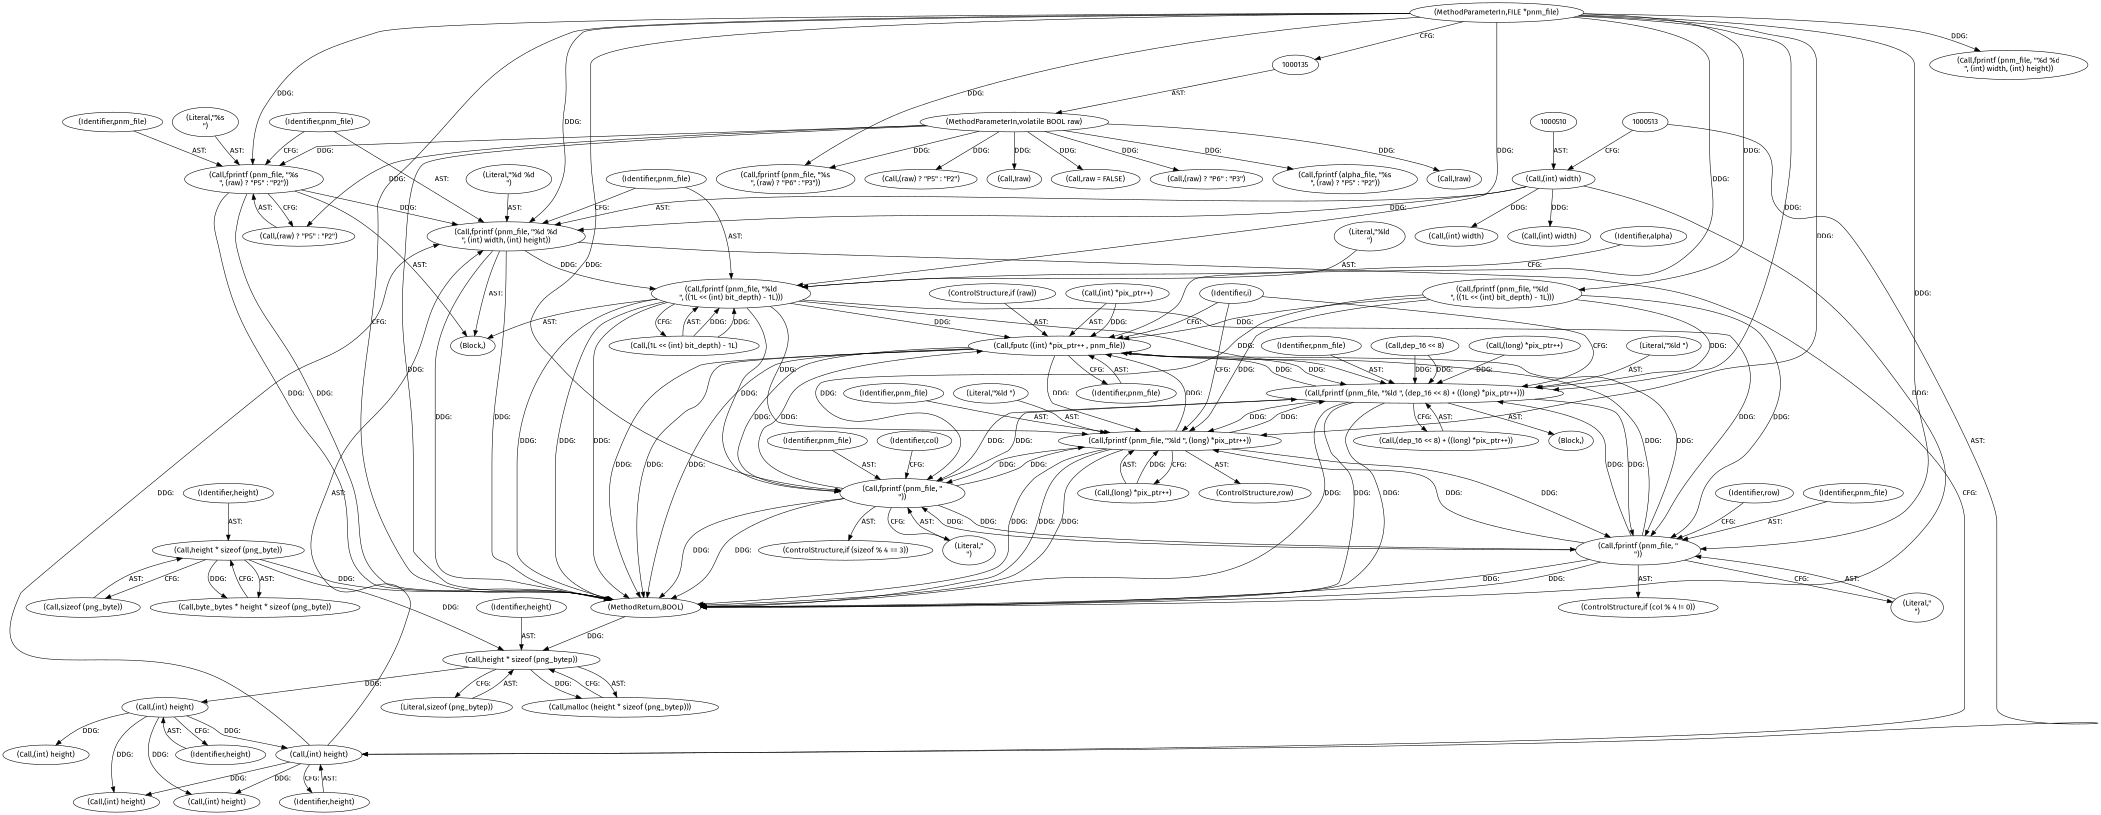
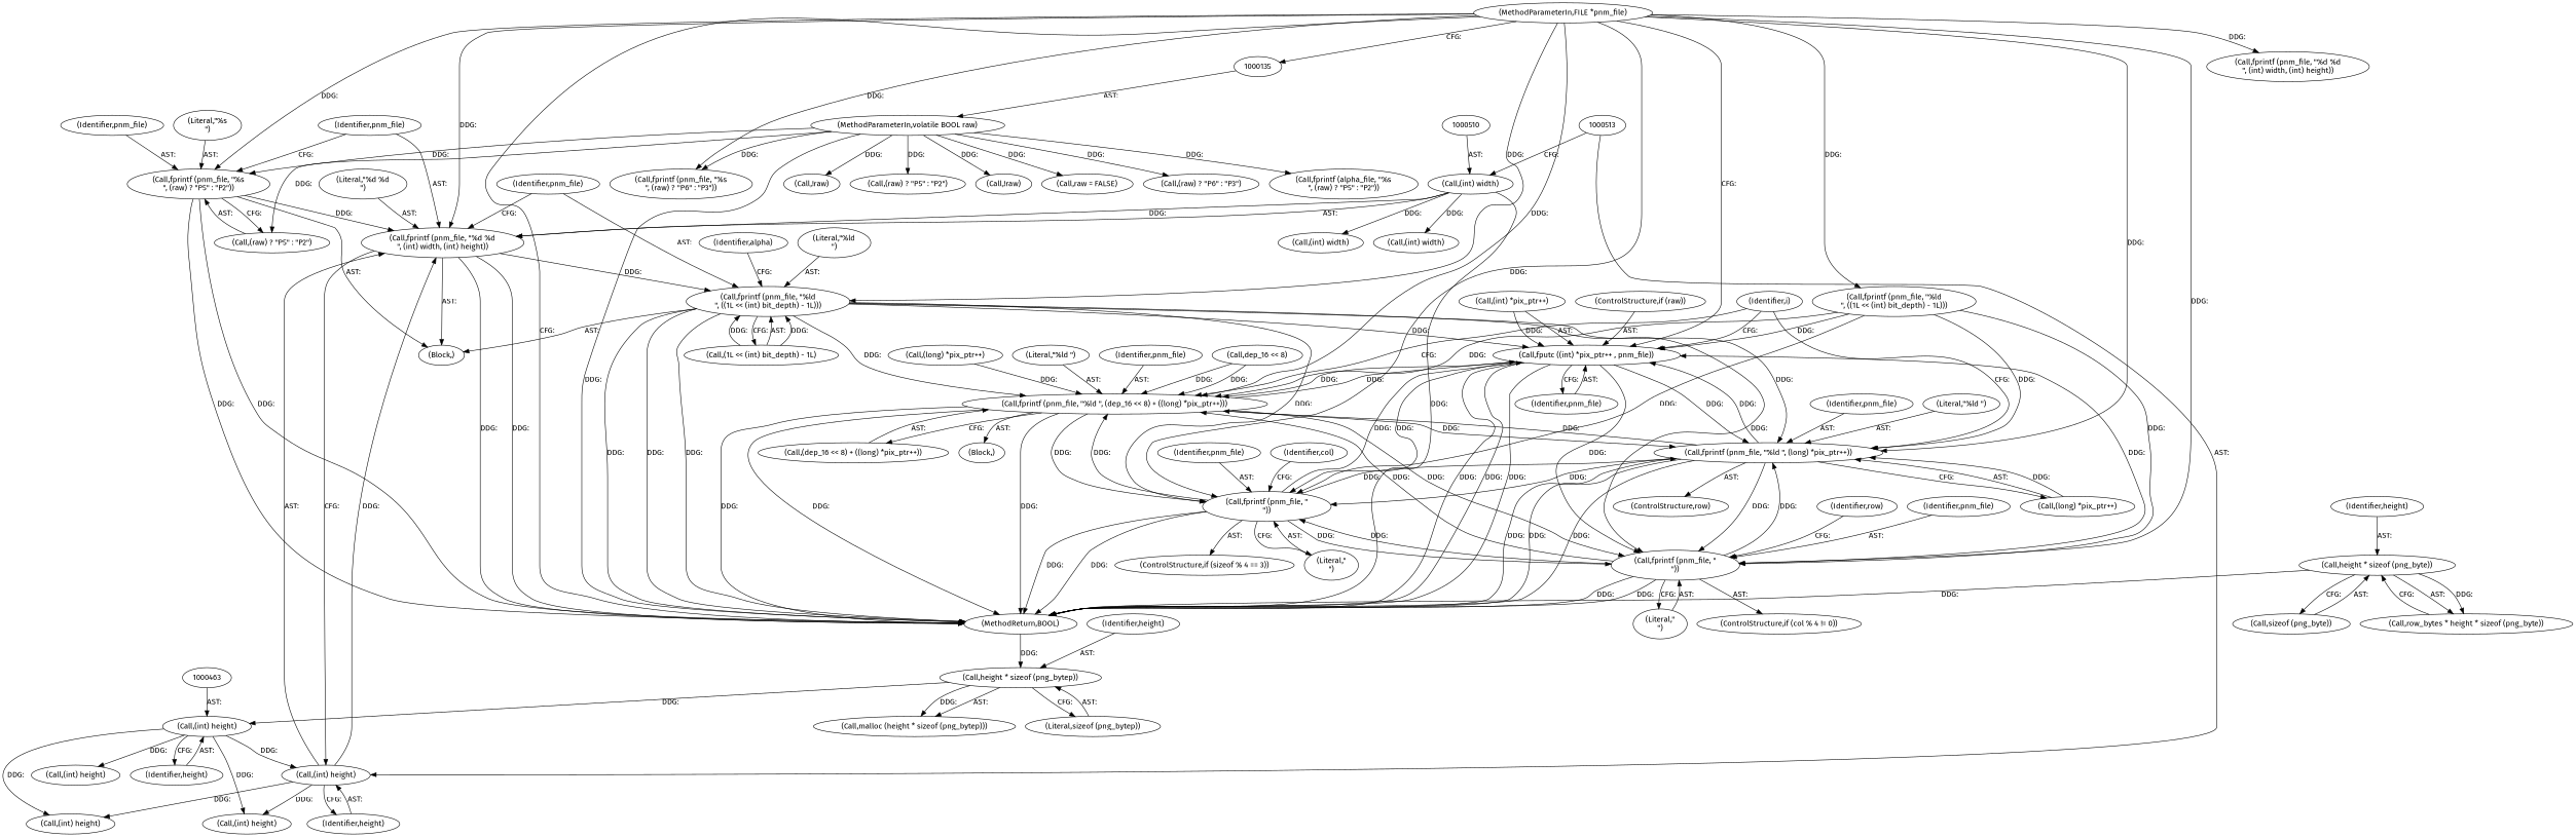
  digraph {
    fontname="Fira Sans"
    node [fontname="Fira Sans"]
    edge [fontname="Fira Sans"]
    n1 [label="(Call,fprintf (pnm_file, \"%d %d\n\", (int) width, (int) height))"]
    n2 [label="(Call,(int) height)"]
    n3 [label="(Call,fprintf (pnm_file, \"%ld\n\", ((1L << (int) bit_depth) - 1L)))"]
    n4 [label="(Block,)"]
    n5 [label="(MethodReturn,BOOL)"]
    n6 [label="(Call,(int) height)"]
    n7 [label="(Identifier,height)"]
    n8 [label="(Call,(int) height)"]
    n9 [label="(Call,fputc ((int) *pix_ptr++ , pnm_file))"]
    n10 [label="(Call,fprintf (pnm_file, \"%ld \", (dep_16 << 8) + ((long) *pix_ptr++)))"]
    n11 [label="(Call,fprintf (pnm_file, \"%ld \", (long) *pix_ptr++))"]
    n12 [label="(Call,fprintf (pnm_file, \"\n\"))"]
    n13 [label="(Call,fprintf (pnm_file, \"\n\"))"]
    n14 [label="(Call,(1L << (int) bit_depth) - 1L)"]
    n15 [label="(Call,height * sizeof (png_bytep))"]
    n16 [label="(Call,fprintf (pnm_file, \"%s\n\", (raw) ? \"P5\" : \"P2\"))"]
    n17 [label="(Call,(raw) ? \"P5\" : \"P2\")"]
    n18 [label="(MethodParameterIn,FILE *pnm_file)"]
    n19 [label="(Call,fprintf (pnm_file, \"%d %d\n\", (int) width, (int) height))"]
    n20 [label="(Call,fprintf (pnm_file, \"%ld\n\", ((1L << (int) bit_depth) - 1L)))"]
    n21 [label="(Call,fprintf (pnm_file, \"%s\n\", (raw) ? \"P6\" : \"P3\"))"]
    1000135
    n23 [label="(Identifier,pnm_file)"]
    n24 [label="(Block,)"]
    n25 [label="(Call,(dep_16 << 8) + ((long) *pix_ptr++))"]
    n26 [label="(Call,(long) *pix_ptr++)"]
    n27 [label="(ControlStructure,row)"]
    n28 [label="(Literal,\"\n\")"]
    n29 [label="(ControlStructure,if (sizeof % 4 == 3))"]
    n30 [label="(ControlStructure,if (col % 4 != 0))"]
    n31 [label="(Literal,\"\n\")"]
    n32 [label="(MethodParameterIn,volatile BOOL raw)"]
    n33 [label="(Call,!raw)"]
    n34 [label="(Call,(raw) ? \"P5\" : \"P2\")"]
    n35 [label="(Call,!raw)"]
    n36 [label="(Call,raw = FALSE)"]
    n37 [label="(Call,(raw) ? \"P6\" : \"P3\")"]
    n38 [label="(Call,fprintf (alpha_file, \"%s\n\", (raw) ? \"P5\" : \"P2\"))"]
    n39 [label="(Call,(int) width)"]
    n40 [label="(Call,(int) width)"]
    n41 [label="(Call,(int) width)"]
    n42 [label="(Call,(int) height)"]
    n43 [label="(Identifier,height)"]
    n44 [label="(Call,(int) height)"]
    n45 [label="(Literal,sizeof (png_bytep))"]
    n46 [label="(Call,malloc (height * sizeof (png_bytep)))"]
    n47 [label="(Call,height * sizeof (png_byte))"]
    n48 [label="(Call,sizeof (png_byte))"]
-   n49 [label="(Call,byte_bytes * height * sizeof (png_byte))"]
+   n49 [label="(Call,row_bytes * height * sizeof (png_byte))"]
    n50 [label="(ControlStructure,if (raw))"]
    n51 [label="(Literal,\"%ld\n\")"]
    n52 [label="(Identifier,pnm_file)"]
    n53 [label="(Identifier,alpha)"]
    n54 [label="(Call,dep_16 << 8)"]
    n55 [label="(Call,(long) *pix_ptr++)"]
    n56 [label="(Identifier,row)"]
    n57 [label="(Literal,\"%ld \")"]
    n58 [label="(Identifier,pnm_file)"]
    n59 [label="(Call,(int) *pix_ptr++)"]
    n60 [label="(Identifier,pnm_file)"]
    n61 [label="(Identifier,pnm_file)"]
    n62 [label="(Identifier,col)"]
    n63 [label="(Identifier,i)"]
    n64 [label="(Identifier,pnm_file)"]
    n65 [label="(Identifier,pnm_file)"]
    n66 [label="(Literal,\"%s\n\")"]
    n67 [label="(Literal,\"%ld \")"]
    n68 [label="(Literal,\"%d %d\n\")"]
    n69 [label="(Identifier,pnm_file)"]
    n70 [label="(Identifier,height)"]
    n71 [label="(Identifier,height)"]
    1000510
    1000513
+   1000463
    n1 -> n2 [label="CFG: "]
    n1 -> n3 [label="DDG: "]
    n1 -> n4 [label="AST: "]
    n1 -> n5 [label="DDG: "]
    n1 -> n5 [label="DDG: "]
    n2 -> n1 [label="AST: "]
    n2 -> n1 [label="DDG: "]
    n2 -> n6 [label="DDG: "]
    n2 -> n7 [label="CFG: "]
    n2 -> n8 [label="DDG: "]
    n3 -> n4 [label="AST: "]
    n3 -> n5 [label="DDG: "]
    n3 -> n5 [label="DDG: "]
    n3 -> n5 [label="DDG: "]
    n3 -> n9 [label="DDG: "]
    n3 -> n10 [label="DDG: "]
    n3 -> n11 [label="DDG: "]
    n3 -> n12 [label="DDG: "]
    n3 -> n13 [label="DDG: "]
    n3 -> n14 [label="CFG: "]
    n5 -> n15 [label="DDG: "]
    n7 -> n2 [label="AST: "]
    n9 -> n5 [label="DDG: "]
    n9 -> n5 [label="DDG: "]
    n9 -> n5 [label="DDG: "]
    n9 -> n10 [label="DDG: "]
    n9 -> n11 [label="DDG: "]
    n9 -> n12 [label="DDG: "]
    n9 -> n13 [label="DDG: "]
    n9 -> n23 [label="CFG: "]
    n10 -> n5 [label="DDG: "]
    n10 -> n5 [label="DDG: "]
    n10 -> n5 [label="DDG: "]
    n10 -> n9 [label="DDG: "]
    n10 -> n11 [label="DDG: "]
    n10 -> n12 [label="DDG: "]
    n10 -> n13 [label="DDG: "]
    n10 -> n24 [label="AST: "]
    n10 -> n25 [label="CFG: "]
    n11 -> n5 [label="DDG: "]
    n11 -> n5 [label="DDG: "]
    n11 -> n5 [label="DDG: "]
    n11 -> n9 [label="DDG: "]
    n11 -> n10 [label="DDG: "]
    n11 -> n12 [label="DDG: "]
    n11 -> n13 [label="DDG: "]
    n11 -> n26 [label="CFG: "]
    n11 -> n27 [label="AST: "]
    n12 -> n5 [label="DDG: "]
    n12 -> n5 [label="DDG: "]
    n12 -> n9 [label="DDG: "]
    n12 -> n10 [label="DDG: "]
    n12 -> n11 [label="DDG: "]
    n12 -> n13 [label="DDG: "]
    n12 -> n28 [label="CFG: "]
    n12 -> n29 [label="AST: "]
    n13 -> n5 [label="DDG: "]
    n13 -> n5 [label="DDG: "]
    n13 -> n9 [label="DDG: "]
    n13 -> n10 [label="DDG: "]
    n13 -> n11 [label="DDG: "]
    n13 -> n12 [label="DDG: "]
    n13 -> n30 [label="AST: "]
    n13 -> n31 [label="CFG: "]
    n14 -> n3 [label="AST: "]
    n14 -> n3 [label="DDG: "]
    n14 -> n3 [label="DDG: "]
    n15 -> n42 [label="DDG: "]
    n15 -> n45 [label="CFG: "]
    n15 -> n46 [label="AST: "]
    n15 -> n46 [label="DDG: "]
    n16 -> n1 [label="DDG: "]
    n16 -> n4 [label="AST: "]
    n16 -> n5 [label="DDG: "]
    n16 -> n5 [label="DDG: "]
    n16 -> n17 [label="CFG: "]
    n17 -> n16 [label="AST: "]
    n18 -> n1 [label="DDG: "]
    n18 -> n3 [label="DDG: "]
    n18 -> n5 [label="CFG: "]
-   n18 -> n9 [label="DDG: "]
+   n18 -> n9 [label="CFG: "]
    n18 -> n10 [label="DDG: "]
    n18 -> n11 [label="DDG: "]
    n18 -> n12 [label="DDG: "]
    n18 -> n13 [label="DDG: "]
    n18 -> n16 [label="DDG: "]
    n18 -> n19 [label="DDG: "]
    n18 -> n20 [label="DDG: "]
    n18 -> n21 [label="DDG: "]
    n18 -> 1000135 [label="CFG: "]
    n20 -> n9 [label="DDG: "]
    n20 -> n10 [label="DDG: "]
    n20 -> n11 [label="DDG: "]
    n20 -> n12 [label="DDG: "]
    n20 -> n13 [label="DDG: "]
    1000135 -> n32 [label="AST: "]
    n23 -> n9 [label="AST: "]
    n25 -> n10 [label="AST: "]
    n26 -> n11 [label="AST: "]
    n26 -> n11 [label="DDG: "]
    n28 -> n12 [label="AST: "]
    n31 -> n13 [label="AST: "]
    n32 -> n5 [label="DDG: "]
    n32 -> n16 [label="DDG: "]
    n32 -> n17 [label="DDG: "]
    n32 -> n21 [label="DDG: "]
    n32 -> n33 [label="DDG: "]
    n32 -> n34 [label="DDG: "]
    n32 -> n35 [label="DDG: "]
    n32 -> n36 [label="DDG: "]
    n32 -> n37 [label="DDG: "]
    n32 -> n38 [label="DDG: "]
    n39 -> n1 [label="AST: "]
    n39 -> n1 [label="DDG: "]
    n39 -> n5 [label="DDG: "]
    n39 -> n40 [label="DDG: "]
    n39 -> n41 [label="DDG: "]
    n42 -> n2 [label="DDG: "]
    n42 -> n6 [label="DDG: "]
    n42 -> n8 [label="DDG: "]
    n42 -> n43 [label="CFG: "]
    n42 -> n44 [label="DDG: "]
    n43 -> n42 [label="AST: "]
    n45 -> n15 [label="AST: "]
-   n46 -> n15 [label="CFG: "]
    n47 -> n5 [label="DDG: "]
-   n47 -> n15 [label="DDG: "]
    n47 -> n48 [label="CFG: "]
    n47 -> n49 [label="AST: "]
    n47 -> n49 [label="DDG: "]
    n48 -> n47 [label="AST: "]
    n49 -> n47 [label="CFG: "]
    n50 -> n9 [label="AST: "]
    n51 -> n3 [label="AST: "]
    n52 -> n1 [label="AST: "]
    n52 -> n16 [label="CFG: "]
    n53 -> n3 [label="CFG: "]
    n54 -> n10 [label="DDG: "]
    n54 -> n10 [label="DDG: "]
    n55 -> n10 [label="DDG: "]
    n56 -> n13 [label="CFG: "]
    n57 -> n10 [label="AST: "]
    n58 -> n12 [label="AST: "]
    n59 -> n9 [label="AST: "]
    n59 -> n9 [label="DDG: "]
    n60 -> n16 [label="AST: "]
    n61 -> n1 [label="CFG: "]
    n61 -> n3 [label="AST: "]
    n62 -> n12 [label="CFG: "]
    n63 -> n9 [label="CFG: "]
    n63 -> n10 [label="CFG: "]
    n63 -> n11 [label="CFG: "]
    n64 -> n10 [label="AST: "]
    n65 -> n11 [label="AST: "]
    n66 -> n16 [label="AST: "]
    n67 -> n11 [label="AST: "]
    n68 -> n1 [label="AST: "]
    n69 -> n13 [label="AST: "]
    n70 -> n15 [label="AST: "]
    n71 -> n47 [label="AST: "]
    1000510 -> n39 [label="AST: "]
    1000513 -> n2 [label="AST: "]
    1000513 -> n39 [label="CFG: "]
+   1000463 -> n42 [label="AST: "]
  }
